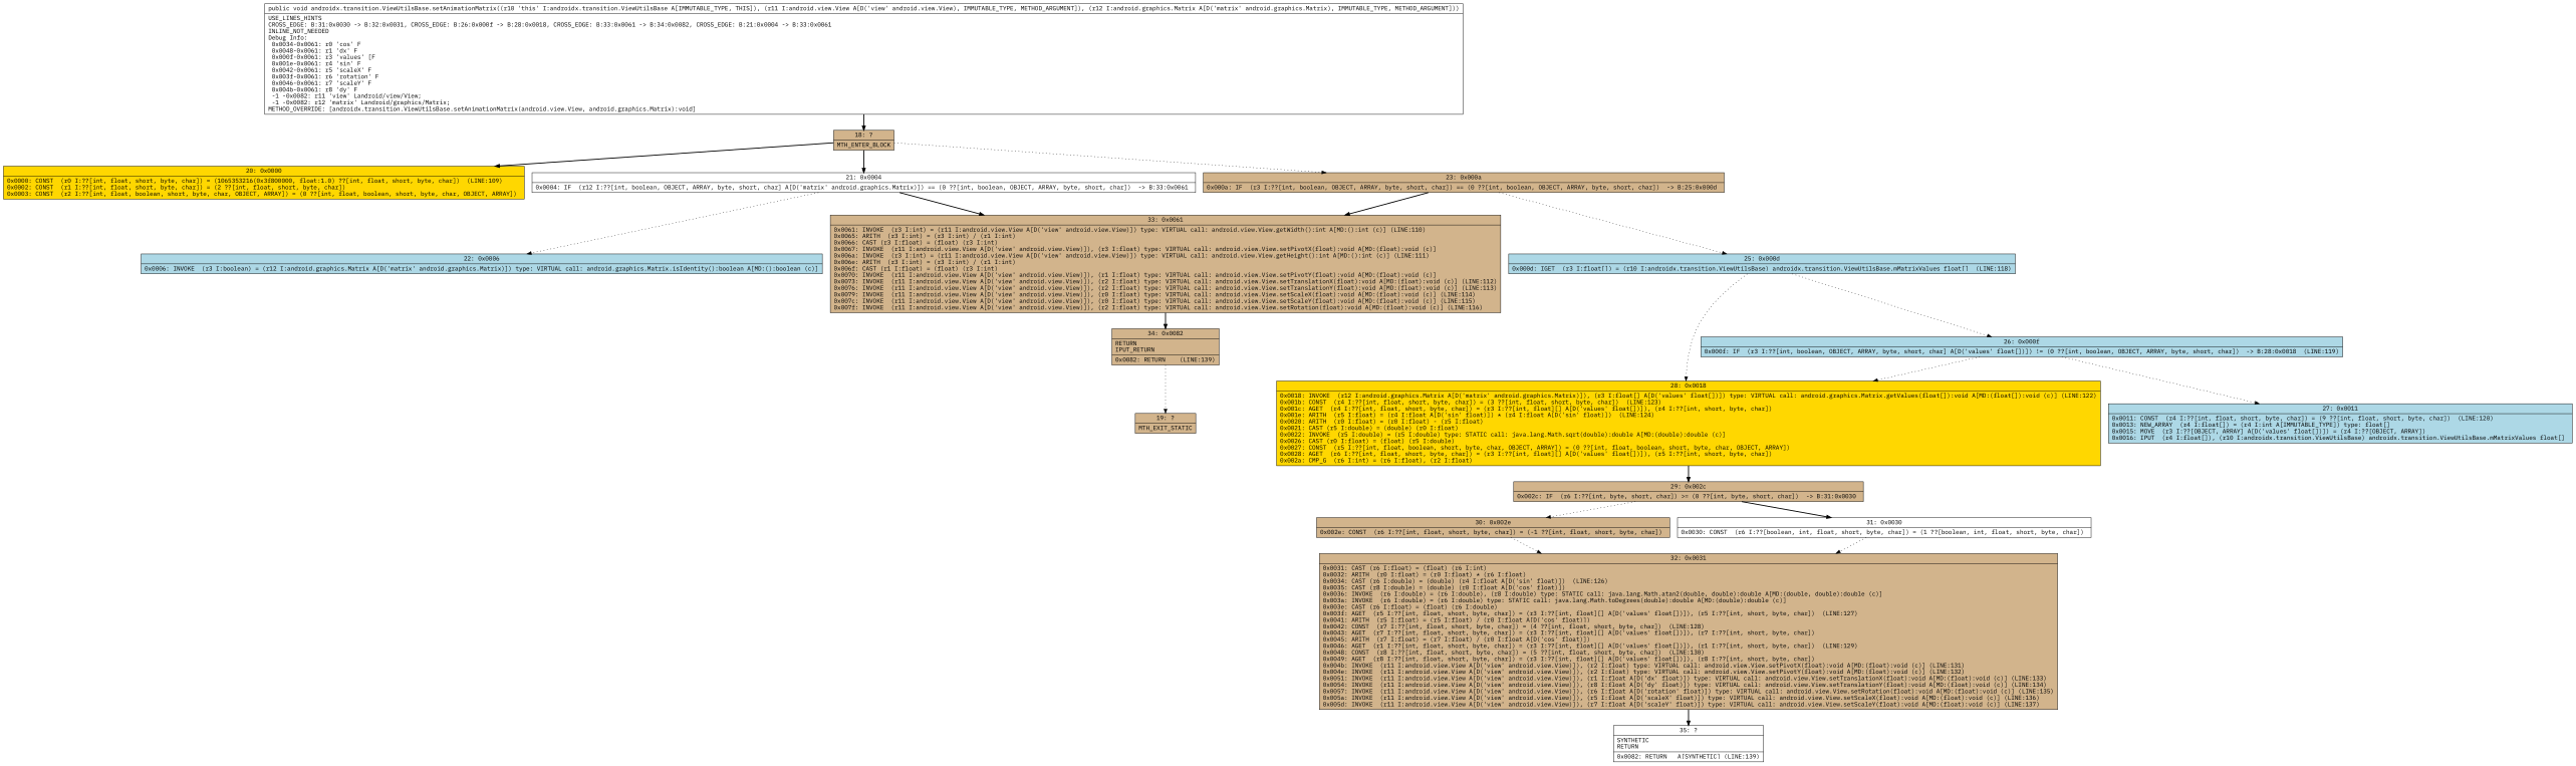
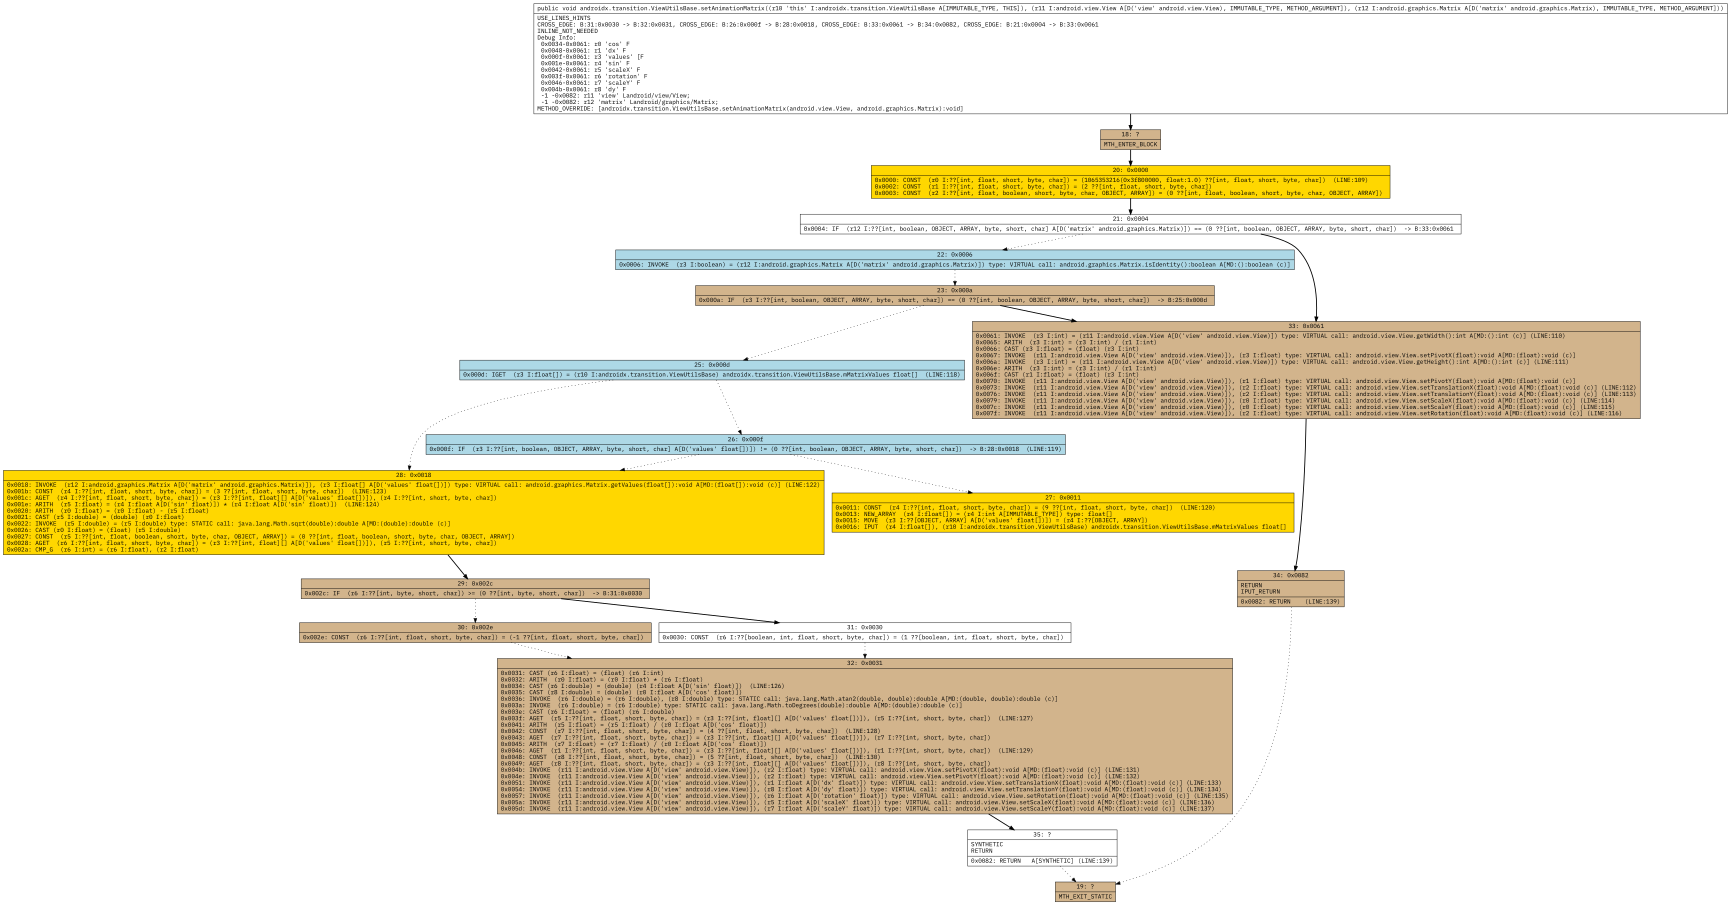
  digraph {
    fontname="IBM Plex Mono"
    node [fillcolor=tan fontname="IBM Plex Mono" shape=record style=filled]
    edge [fontname="IBM Plex Mono" style=dotted]
    n1 [label="{18\:\ ?|MTH_ENTER_BLOCK\l}"]
    n2 [fillcolor=gold label="{20\:\ 0x0000|0x0000: CONST  (r0 I:??[int, float, short, byte, char]) = (1065353216(0x3f800000, float:1.0) ??[int, float, short, byte, char])  (LINE:109)\l0x0002: CONST  (r1 I:??[int, float, short, byte, char]) = (2 ??[int, float, short, byte, char]) \l0x0003: CONST  (r2 I:??[int, float, boolean, short, byte, char, OBJECT, ARRAY]) = (0 ??[int, float, boolean, short, byte, char, OBJECT, ARRAY]) \l}"]
    n3 [fillcolor=white label="{21\:\ 0x0004|0x0004: IF  (r12 I:??[int, boolean, OBJECT, ARRAY, byte, short, char] A[D('matrix' android.graphics.Matrix)]) == (0 ??[int, boolean, OBJECT, ARRAY, byte, short, char])  \-\> B:33:0x0061 \l}"]
    n4 [fillcolor=lightblue label="{22\:\ 0x0006|0x0006: INVOKE  (r3 I:boolean) = (r12 I:android.graphics.Matrix A[D('matrix' android.graphics.Matrix)]) type: VIRTUAL call: android.graphics.Matrix.isIdentity():boolean A[MD:():boolean (c)]\l}"]
    n5 [label="{33\:\ 0x0061|0x0061: INVOKE  (r3 I:int) = (r11 I:android.view.View A[D('view' android.view.View)]) type: VIRTUAL call: android.view.View.getWidth():int A[MD:():int (c)] (LINE:110)\l0x0065: ARITH  (r3 I:int) = (r3 I:int) \/ (r1 I:int) \l0x0066: CAST (r3 I:float) = (float) (r3 I:int) \l0x0067: INVOKE  (r11 I:android.view.View A[D('view' android.view.View)]), (r3 I:float) type: VIRTUAL call: android.view.View.setPivotX(float):void A[MD:(float):void (c)]\l0x006a: INVOKE  (r3 I:int) = (r11 I:android.view.View A[D('view' android.view.View)]) type: VIRTUAL call: android.view.View.getHeight():int A[MD:():int (c)] (LINE:111)\l0x006e: ARITH  (r3 I:int) = (r3 I:int) \/ (r1 I:int) \l0x006f: CAST (r1 I:float) = (float) (r3 I:int) \l0x0070: INVOKE  (r11 I:android.view.View A[D('view' android.view.View)]), (r1 I:float) type: VIRTUAL call: android.view.View.setPivotY(float):void A[MD:(float):void (c)]\l0x0073: INVOKE  (r11 I:android.view.View A[D('view' android.view.View)]), (r2 I:float) type: VIRTUAL call: android.view.View.setTranslationX(float):void A[MD:(float):void (c)] (LINE:112)\l0x0076: INVOKE  (r11 I:android.view.View A[D('view' android.view.View)]), (r2 I:float) type: VIRTUAL call: android.view.View.setTranslationY(float):void A[MD:(float):void (c)] (LINE:113)\l0x0079: INVOKE  (r11 I:android.view.View A[D('view' android.view.View)]), (r0 I:float) type: VIRTUAL call: android.view.View.setScaleX(float):void A[MD:(float):void (c)] (LINE:114)\l0x007c: INVOKE  (r11 I:android.view.View A[D('view' android.view.View)]), (r0 I:float) type: VIRTUAL call: android.view.View.setScaleY(float):void A[MD:(float):void (c)] (LINE:115)\l0x007f: INVOKE  (r11 I:android.view.View A[D('view' android.view.View)]), (r2 I:float) type: VIRTUAL call: android.view.View.setRotation(float):void A[MD:(float):void (c)] (LINE:116)\l}"]
    n6 [label="{23\:\ 0x000a|0x000a: IF  (r3 I:??[int, boolean, OBJECT, ARRAY, byte, short, char]) == (0 ??[int, boolean, OBJECT, ARRAY, byte, short, char])  \-\> B:25:0x000d \l}"]
    n7 [label="{34\:\ 0x0082|RETURN\lIPUT_RETURN\l|0x0082: RETURN    (LINE:139)\l}"]
    n8 [fillcolor=lightblue label="{25\:\ 0x000d|0x000d: IGET  (r3 I:float[]) = (r10 I:androidx.transition.ViewUtilsBase) androidx.transition.ViewUtilsBase.mMatrixValues float[]  (LINE:118)\l}"]
    n9 [fillcolor=lightblue label="{26\:\ 0x000f|0x000f: IF  (r3 I:??[int, boolean, OBJECT, ARRAY, byte, short, char] A[D('values' float[])]) != (0 ??[int, boolean, OBJECT, ARRAY, byte, short, char])  \-\> B:28:0x0018  (LINE:119)\l}"]
    n10 [fillcolor=gold label="{28\:\ 0x0018|0x0018: INVOKE  (r12 I:android.graphics.Matrix A[D('matrix' android.graphics.Matrix)]), (r3 I:float[] A[D('values' float[])]) type: VIRTUAL call: android.graphics.Matrix.getValues(float[]):void A[MD:(float[]):void (c)] (LINE:122)\l0x001b: CONST  (r4 I:??[int, float, short, byte, char]) = (3 ??[int, float, short, byte, char])  (LINE:123)\l0x001c: AGET  (r4 I:??[int, float, short, byte, char]) = (r3 I:??[int, float][] A[D('values' float[])]), (r4 I:??[int, short, byte, char]) \l0x001e: ARITH  (r5 I:float) = (r4 I:float A[D('sin' float)]) * (r4 I:float A[D('sin' float)])  (LINE:124)\l0x0020: ARITH  (r0 I:float) = (r0 I:float) \- (r5 I:float) \l0x0021: CAST (r5 I:double) = (double) (r0 I:float) \l0x0022: INVOKE  (r5 I:double) = (r5 I:double) type: STATIC call: java.lang.Math.sqrt(double):double A[MD:(double):double (c)]\l0x0026: CAST (r0 I:float) = (float) (r5 I:double) \l0x0027: CONST  (r5 I:??[int, float, boolean, short, byte, char, OBJECT, ARRAY]) = (0 ??[int, float, boolean, short, byte, char, OBJECT, ARRAY]) \l0x0028: AGET  (r6 I:??[int, float, short, byte, char]) = (r3 I:??[int, float][] A[D('values' float[])]), (r5 I:??[int, short, byte, char]) \l0x002a: CMP_G  (r6 I:int) = (r6 I:float), (r2 I:float) \l}"]
-   n11 [fillcolor=lightblue label="{27\:\ 0x0011|0x0011: CONST  (r4 I:??[int, float, short, byte, char]) = (9 ??[int, float, short, byte, char])  (LINE:120)\l0x0013: NEW_ARRAY  (r4 I:float[]) = (r4 I:int A[IMMUTABLE_TYPE]) type: float[] \l0x0015: MOVE  (r3 I:??[OBJECT, ARRAY] A[D('values' float[])]) = (r4 I:??[OBJECT, ARRAY]) \l0x0016: IPUT  (r4 I:float[]), (r10 I:androidx.transition.ViewUtilsBase) androidx.transition.ViewUtilsBase.mMatrixValues float[] \l}"]
+   n11 [fillcolor=gold label="{27\:\ 0x0011|0x0011: CONST  (r4 I:??[int, float, short, byte, char]) = (9 ??[int, float, short, byte, char])  (LINE:120)\l0x0013: NEW_ARRAY  (r4 I:float[]) = (r4 I:int A[IMMUTABLE_TYPE]) type: float[] \l0x0015: MOVE  (r3 I:??[OBJECT, ARRAY] A[D('values' float[])]) = (r4 I:??[OBJECT, ARRAY]) \l0x0016: IPUT  (r4 I:float[]), (r10 I:androidx.transition.ViewUtilsBase) androidx.transition.ViewUtilsBase.mMatrixValues float[] \l}"]
    n12 [label="{29\:\ 0x002c|0x002c: IF  (r6 I:??[int, byte, short, char]) \>= (0 ??[int, byte, short, char])  \-\> B:31:0x0030 \l}"]
    n13 [label="{30\:\ 0x002e|0x002e: CONST  (r6 I:??[int, float, short, byte, char]) = (\-1 ??[int, float, short, byte, char]) \l}"]
    n14 [fillcolor=white label="{31\:\ 0x0030|0x0030: CONST  (r6 I:??[boolean, int, float, short, byte, char]) = (1 ??[boolean, int, float, short, byte, char]) \l}"]
    n15 [label="{32\:\ 0x0031|0x0031: CAST (r6 I:float) = (float) (r6 I:int) \l0x0032: ARITH  (r0 I:float) = (r0 I:float) * (r6 I:float) \l0x0034: CAST (r6 I:double) = (double) (r4 I:float A[D('sin' float)])  (LINE:126)\l0x0035: CAST (r8 I:double) = (double) (r0 I:float A[D('cos' float)]) \l0x0036: INVOKE  (r6 I:double) = (r6 I:double), (r8 I:double) type: STATIC call: java.lang.Math.atan2(double, double):double A[MD:(double, double):double (c)]\l0x003a: INVOKE  (r6 I:double) = (r6 I:double) type: STATIC call: java.lang.Math.toDegrees(double):double A[MD:(double):double (c)]\l0x003e: CAST (r6 I:float) = (float) (r6 I:double) \l0x003f: AGET  (r5 I:??[int, float, short, byte, char]) = (r3 I:??[int, float][] A[D('values' float[])]), (r5 I:??[int, short, byte, char])  (LINE:127)\l0x0041: ARITH  (r5 I:float) = (r5 I:float) \/ (r0 I:float A[D('cos' float)]) \l0x0042: CONST  (r7 I:??[int, float, short, byte, char]) = (4 ??[int, float, short, byte, char])  (LINE:128)\l0x0043: AGET  (r7 I:??[int, float, short, byte, char]) = (r3 I:??[int, float][] A[D('values' float[])]), (r7 I:??[int, short, byte, char]) \l0x0045: ARITH  (r7 I:float) = (r7 I:float) \/ (r0 I:float A[D('cos' float)]) \l0x0046: AGET  (r1 I:??[int, float, short, byte, char]) = (r3 I:??[int, float][] A[D('values' float[])]), (r1 I:??[int, short, byte, char])  (LINE:129)\l0x0048: CONST  (r8 I:??[int, float, short, byte, char]) = (5 ??[int, float, short, byte, char])  (LINE:130)\l0x0049: AGET  (r8 I:??[int, float, short, byte, char]) = (r3 I:??[int, float][] A[D('values' float[])]), (r8 I:??[int, short, byte, char]) \l0x004b: INVOKE  (r11 I:android.view.View A[D('view' android.view.View)]), (r2 I:float) type: VIRTUAL call: android.view.View.setPivotX(float):void A[MD:(float):void (c)] (LINE:131)\l0x004e: INVOKE  (r11 I:android.view.View A[D('view' android.view.View)]), (r2 I:float) type: VIRTUAL call: android.view.View.setPivotY(float):void A[MD:(float):void (c)] (LINE:132)\l0x0051: INVOKE  (r11 I:android.view.View A[D('view' android.view.View)]), (r1 I:float A[D('dx' float)]) type: VIRTUAL call: android.view.View.setTranslationX(float):void A[MD:(float):void (c)] (LINE:133)\l0x0054: INVOKE  (r11 I:android.view.View A[D('view' android.view.View)]), (r8 I:float A[D('dy' float)]) type: VIRTUAL call: android.view.View.setTranslationY(float):void A[MD:(float):void (c)] (LINE:134)\l0x0057: INVOKE  (r11 I:android.view.View A[D('view' android.view.View)]), (r6 I:float A[D('rotation' float)]) type: VIRTUAL call: android.view.View.setRotation(float):void A[MD:(float):void (c)] (LINE:135)\l0x005a: INVOKE  (r11 I:android.view.View A[D('view' android.view.View)]), (r5 I:float A[D('scaleX' float)]) type: VIRTUAL call: android.view.View.setScaleX(float):void A[MD:(float):void (c)] (LINE:136)\l0x005d: INVOKE  (r11 I:android.view.View A[D('view' android.view.View)]), (r7 I:float A[D('scaleY' float)]) type: VIRTUAL call: android.view.View.setScaleY(float):void A[MD:(float):void (c)] (LINE:137)\l}"]
    n16 [fillcolor=white label="{35\:\ ?|SYNTHETIC\lRETURN\l|0x0082: RETURN   A[SYNTHETIC] (LINE:139)\l}"]
    n17 [label="{19\:\ ?|MTH_EXIT_STATIC\l}"]
    n18 [fillcolor=white label="{public void androidx.transition.ViewUtilsBase.setAnimationMatrix((r10 'this' I:androidx.transition.ViewUtilsBase A[IMMUTABLE_TYPE, THIS]), (r11 I:android.view.View A[D('view' android.view.View), IMMUTABLE_TYPE, METHOD_ARGUMENT]), (r12 I:android.graphics.Matrix A[D('matrix' android.graphics.Matrix), IMMUTABLE_TYPE, METHOD_ARGUMENT]))  | USE_LINES_HINTS\lCROSS_EDGE: B:31:0x0030 \-\> B:32:0x0031, CROSS_EDGE: B:26:0x000f \-\> B:28:0x0018, CROSS_EDGE: B:33:0x0061 \-\> B:34:0x0082, CROSS_EDGE: B:21:0x0004 \-\> B:33:0x0061\lINLINE_NOT_NEEDED\lDebug Info:\l  0x0034\-0x0061: r0 'cos' F\l  0x0048\-0x0061: r1 'dx' F\l  0x000f\-0x0061: r3 'values' [F\l  0x001e\-0x0061: r4 'sin' F\l  0x0042\-0x0061: r5 'scaleX' F\l  0x003f\-0x0061: r6 'rotation' F\l  0x0046\-0x0061: r7 'scaleY' F\l  0x004b\-0x0061: r8 'dy' F\l  \-1 \-0x0082: r11 'view' Landroid\/view\/View;\l  \-1 \-0x0082: r12 'matrix' Landroid\/graphics\/Matrix;\lMETHOD_OVERRIDE: [androidx.transition.ViewUtilsBase.setAnimationMatrix(android.view.View, android.graphics.Matrix):void]\l}"]
    n1 -> n2 [style=bold]
-   n1 -> n3 [style=bold]
+   n2 -> n3 [style=bold]
    n3 -> n4
    n3 -> n5 [style=bold]
-   n1 -> n6
+   n4 -> n6
    n5 -> n7 [style=bold]
    n6 -> n5 [style=bold]
    n6 -> n8
    n7 -> n17
    n8 -> n9
    n8 -> n10
    n9 -> n10
    n9 -> n11
    n10 -> n12 [style=bold]
    n12 -> n13
    n12 -> n14 [style=bold]
    n13 -> n15
    n14 -> n15
    n15 -> n16 [style=bold]
+   n16 -> n17
    n18 -> n1 [style=bold]
  }
